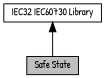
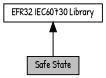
  digraph {
    rankdir=TB
    fontname="Patrick Hand"
    node [color=black fontname="Patrick Hand" fontsize=10 shape=box style=filled]
    n1 [fillcolor=grey75 fontcolor=black height=0.2 label="Safe State" width=0.4]
-   n2 [fillcolor=white height=0.2 label="IEC32 IEC60730 Library" width=0.4]
+   n2 [fillcolor=white height=0.2 label="EFR32 IEC60730 Library" width=0.4]
    n2 -> n1 [dir=back fontname="Patrick Hand" fontsize=10 labelfontname=Helvetica labelfontsize=10 shape=plaintext style=solid]
  }
